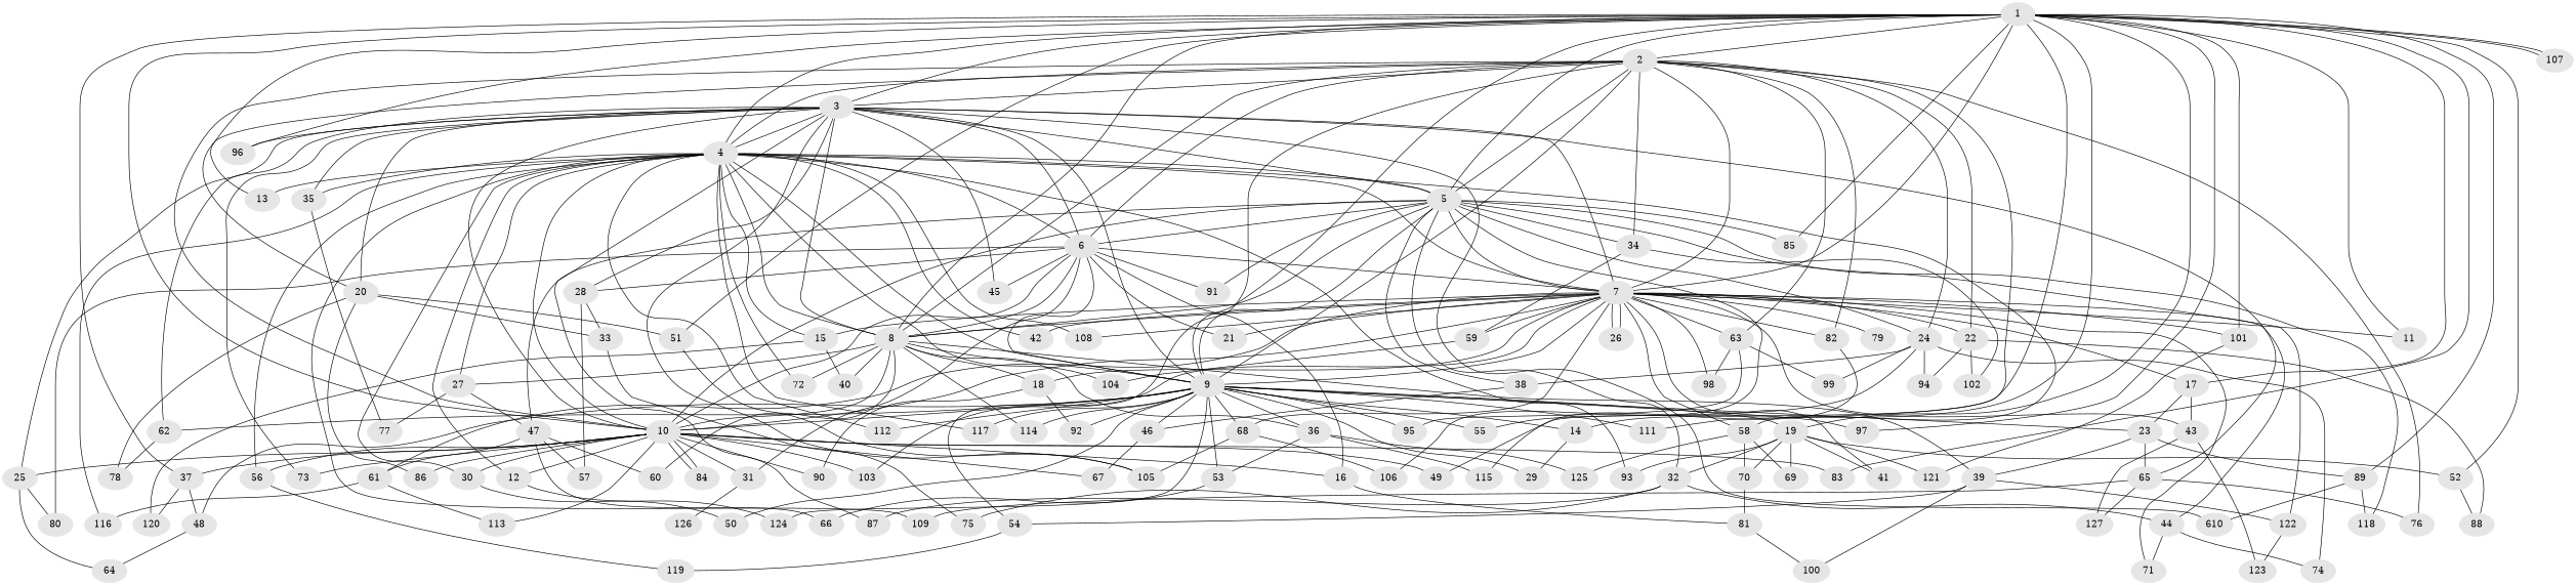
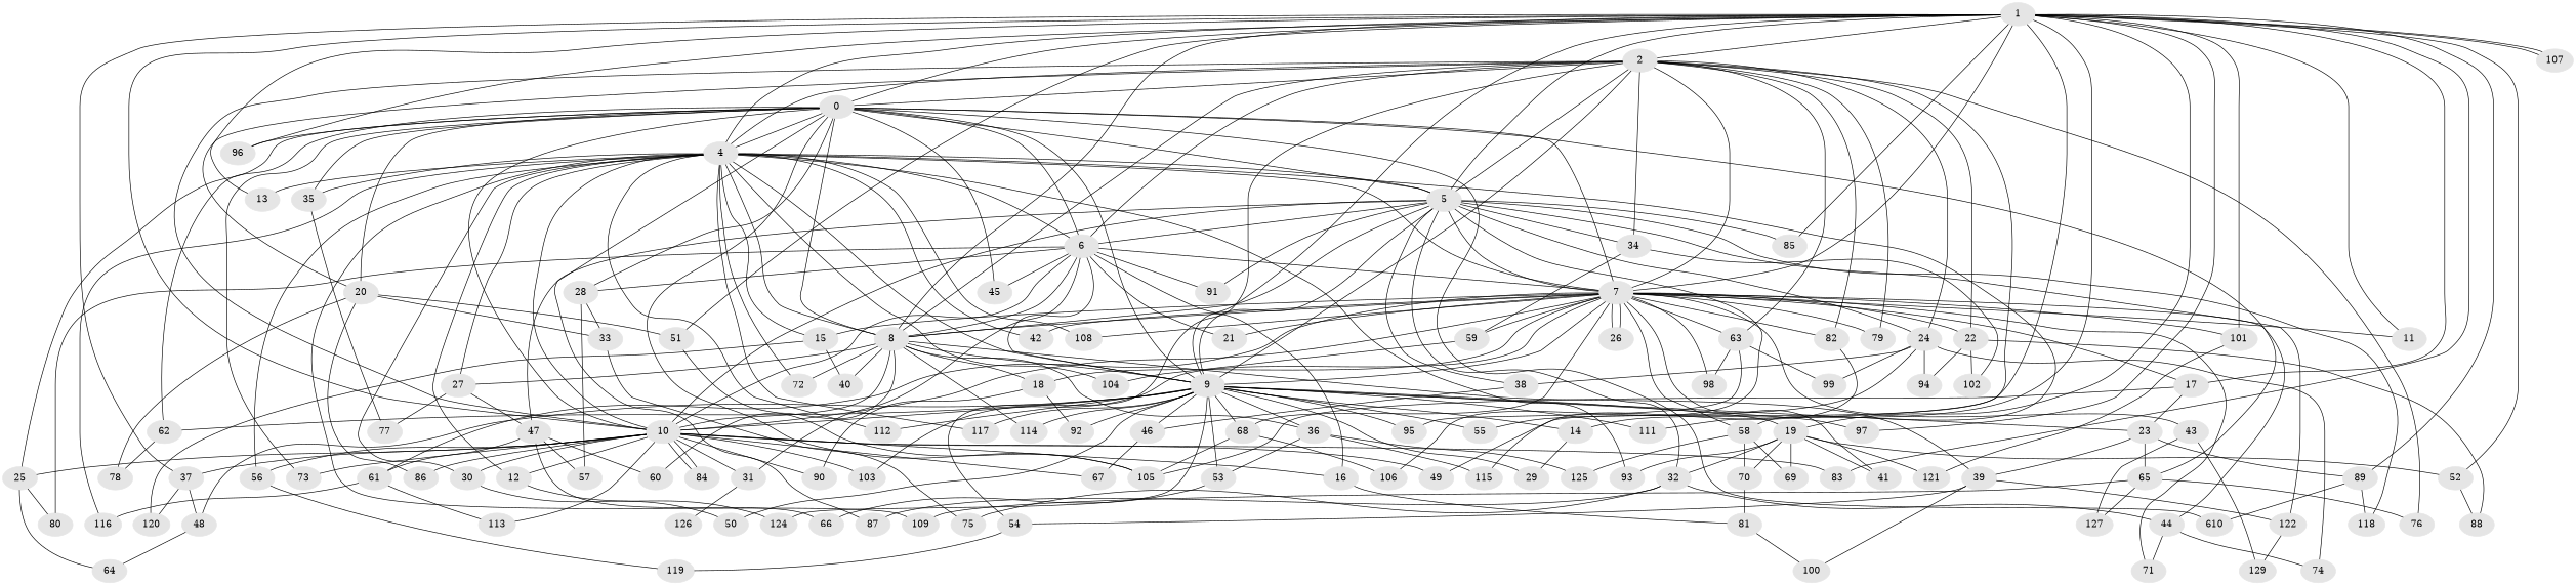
  graph {
    node [color=gray90 style=filled]
    1
    2
-   3
+   3 [label=0]
    4
    5
    7
    8
    9
    10
    11
    13
    14
    17
    19
    37
    49
    51
    52
    83
    85
    89
    96
    97
    101
    107
    6
    20
    22
    24
    34
    54
    63
    76
    79
    82
    111
    25
    28
    35
    45
    62
    65
    73
    87
    105
    n46 [label=610]
    12
    15
    27
    30
    42
    56
    58
    72
    93
    104
    108
    109
    112
    116
    117
    32
    38
    47
    91
    106
    118
    122
    16
    21
    31
    80
    18
    26
    41
    43
    44
    59
    61
    68
    71
    98
    103
    36
    39
    40
    60
    114
    23
    29
    46
    48
    50
    53
    55
    92
    95
    124
    67
    84
    86
    90
    113
    69
    70
    121
    120
    88
    33
    78
    94
    102
    74
    99
    119
    115
    64
    57
    77
    127
    125
    75
    66
-   123
+   123 [label=129]
    81
    126
    100
    1 -- 2
    1 -- 3
    1 -- 4
    1 -- 5
    1 -- 7
    1 -- 8
    1 -- 9
    1 -- 10
    1 -- 11
    1 -- 13
    1 -- 14
    1 -- 17
    1 -- 19
    1 -- 37
    1 -- 49
    1 -- 51
    1 -- 52
    1 -- 83
    1 -- 85
    1 -- 89
    1 -- 96
    1 -- 97
    1 -- 101
    1 -- 107
    1 -- 107
    2 -- 3
    2 -- 4
    2 -- 5
    2 -- 7
    2 -- 8
    2 -- 9
    2 -- 10
    2 -- 6
    2 -- 20
    2 -- 22
    2 -- 24
    2 -- 34
    2 -- 54
    2 -- 63
    2 -- 76
+   2 -- 79
    2 -- 82
    2 -- 111
    3 -- 4
    3 -- 5
    3 -- 7
    3 -- 8
    3 -- 9
    3 -- 10
    3 -- 96
    3 -- 6
    3 -- 20
    3 -- 25
    3 -- 28
    3 -- 35
    3 -- 45
    3 -- 62
    3 -- 65
    3 -- 73
    3 -- 87
    3 -- 105
    3 -- n46
    4 -- 5
    4 -- 7
    4 -- 8
    4 -- 9
    4 -- 10
    4 -- 13
    4 -- 6
    4 -- 35
    4 -- 12
    4 -- 15
    4 -- 27
    4 -- 30
    4 -- 42
    4 -- 56
    4 -- 58
    4 -- 72
    4 -- 93
    4 -- 104
    4 -- 108
    4 -- 109
    4 -- 112
    4 -- 116
    4 -- 117
    5 -- 7
    5 -- 8
    5 -- 9
    5 -- 10
    5 -- 85
    5 -- 6
    5 -- 24
    5 -- 34
    5 -- 32
    5 -- 38
    5 -- 47
    5 -- 91
    5 -- 106
    5 -- 118
    5 -- 122
    7 -- 8
    7 -- 9
    7 -- 10
    7 -- 11
    7 -- 17
    7 -- 101
    7 -- 22
    7 -- 63
    7 -- 79
    7 -- 82
    7 -- 15
    7 -- 42
    7 -- 58
    7 -- 108
    7 -- 21
    7 -- 18
    7 -- 26
    7 -- 26
    7 -- 41
    7 -- 43
    7 -- 44
    7 -- 59
    7 -- 61
    7 -- 68
    7 -- 71
    7 -- 98
    7 -- 103
    8 -- 9
    8 -- 10
    8 -- 27
    8 -- 72
    8 -- 18
    8 -- 36
    8 -- 39
    8 -- 40
    8 -- 60
    8 -- 114
    9 -- 10
    9 -- 14
    9 -- 19
    9 -- 97
    9 -- 111
    9 -- 62
    9 -- 112
    9 -- 117
    9 -- 68
    9 -- 36
    9 -- 114
    9 -- 23
    9 -- 29
    9 -- 46
    9 -- 48
    9 -- 50
    9 -- 53
    9 -- 55
    9 -- 92
    9 -- 95
    9 -- 124
    10 -- 37
    10 -- 49
    10 -- 83
    10 -- 25
    10 -- 73
    10 -- 12
    10 -- 30
    10 -- 56
    10 -- 16
    10 -- 31
    10 -- 103
    10 -- 67
    10 -- 84
    10 -- 84
    10 -- 86
    10 -- 90
    10 -- 113
    14 -- 29
-   17 -- 43
+   17 -- 105
    17 -- 23
    19 -- 52
    19 -- 93
    19 -- 32
    19 -- 41
    19 -- 69
    19 -- 70
    19 -- 121
    37 -- 48
    37 -- 120
    51 -- 105
    52 -- 88
    89 -- n46
    89 -- 118
    101 -- 121
    6 -- 7
    6 -- 8
    6 -- 9
    6 -- 10
    6 -- 28
    6 -- 45
    6 -- 91
    6 -- 16
    6 -- 21
    6 -- 31
    6 -- 80
    20 -- 51
    20 -- 86
    20 -- 33
    20 -- 78
    22 -- 88
    22 -- 94
    22 -- 102
    24 -- 38
    24 -- 55
    24 -- 94
    24 -- 74
    24 -- 99
    34 -- 59
    34 -- 102
    54 -- 119
    63 -- 98
    63 -- 95
    63 -- 99
    82 -- 115
    25 -- 80
    25 -- 64
    28 -- 33
    28 -- 57
    35 -- 77
    62 -- 78
    65 -- 76
    65 -- 109
    65 -- 127
    12 -- 124
    15 -- 40
    15 -- 120
    27 -- 47
    27 -- 77
    30 -- 50
    56 -- 119
    58 -- 69
    58 -- 70
    58 -- 125
    32 -- 87
    32 -- 44
    32 -- 75
    38 -- 46
    47 -- 61
    47 -- 60
    47 -- 57
    47 -- 66
    122 -- 123
    16 -- 81
    31 -- 126
    18 -- 92
    18 -- 90
    43 -- 127
    43 -- 123
    44 -- 71
    44 -- 74
    59 -- 104
    61 -- 116
    61 -- 113
    68 -- 105
    68 -- 106
    36 -- 53
    36 -- 115
    36 -- 125
    39 -- 54
    39 -- 122
    39 -- 100
    23 -- 89
    23 -- 65
    23 -- 39
    46 -- 67
    48 -- 64
    53 -- 66
    70 -- 81
    33 -- 75
    81 -- 100
  }
